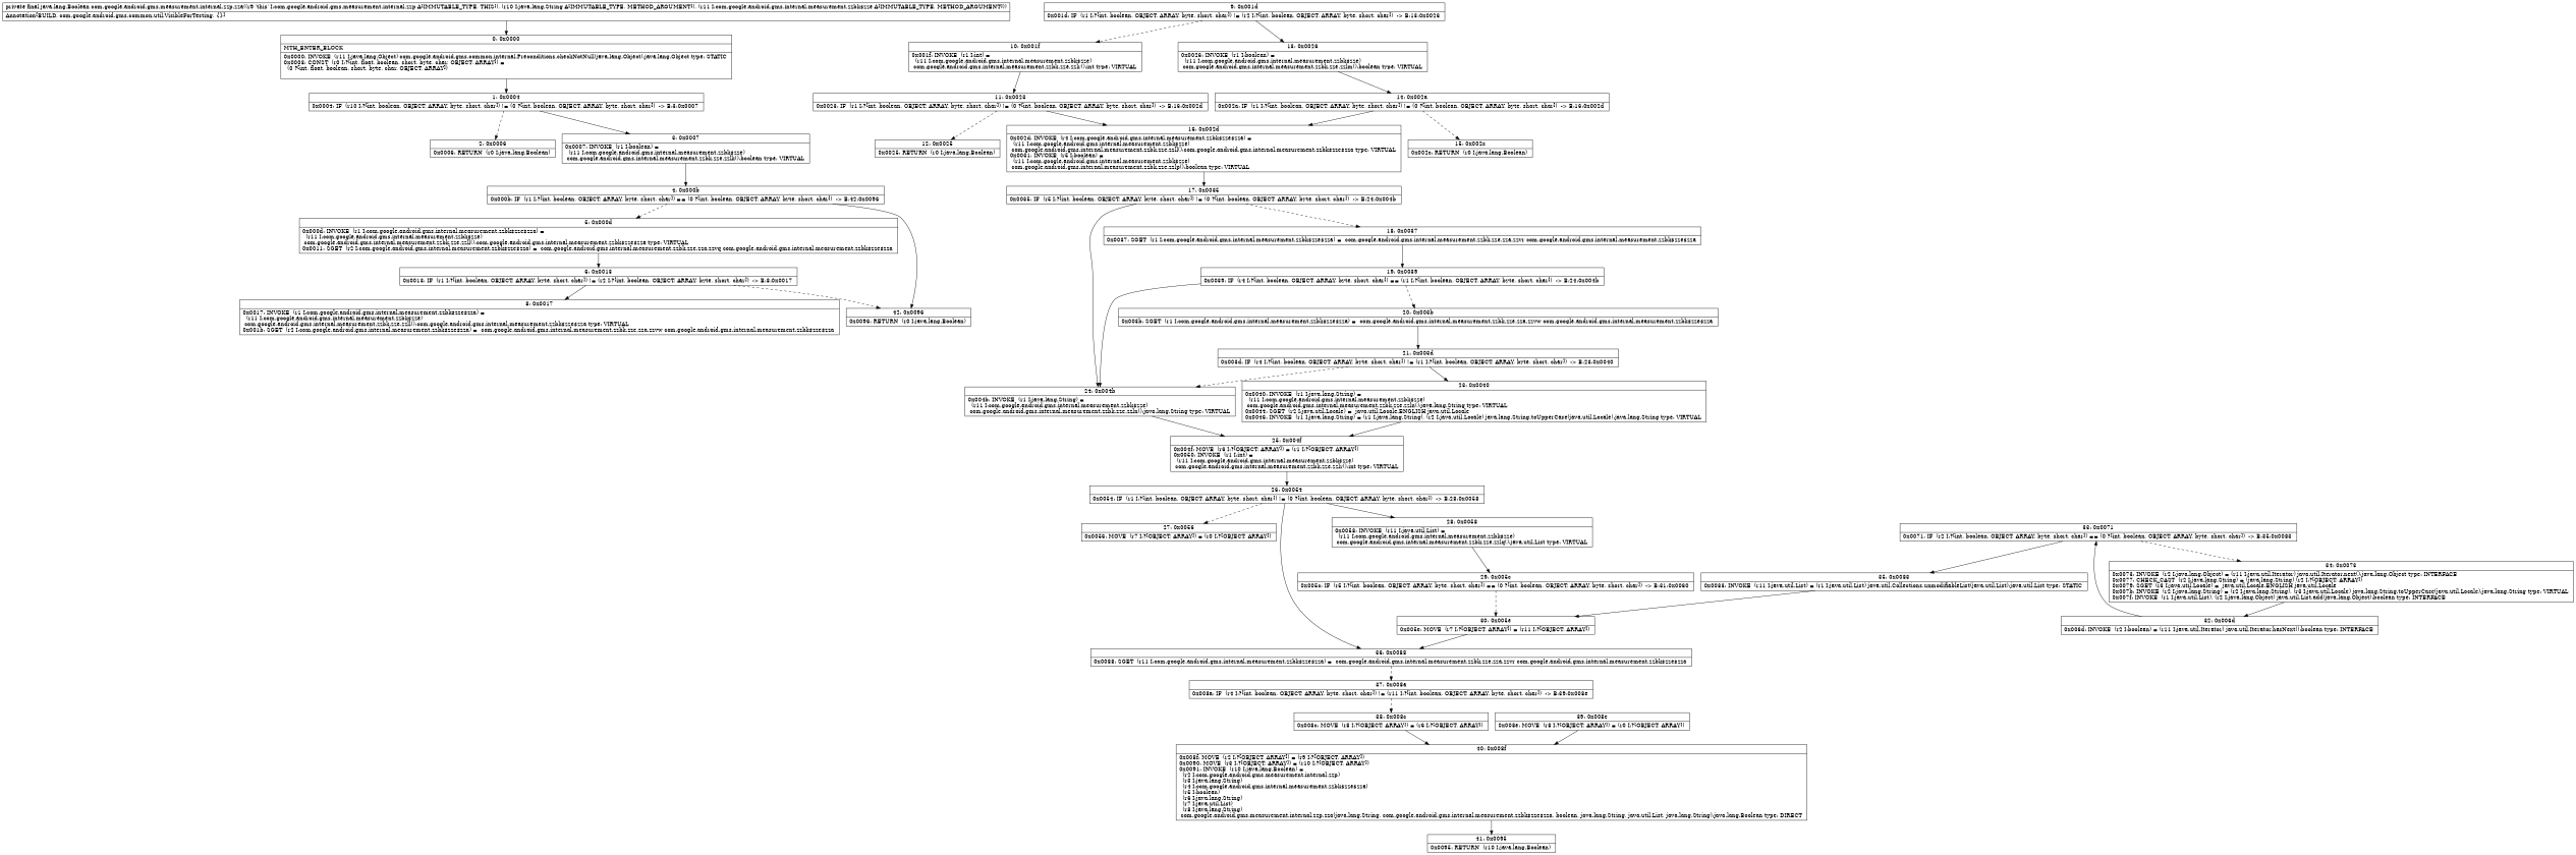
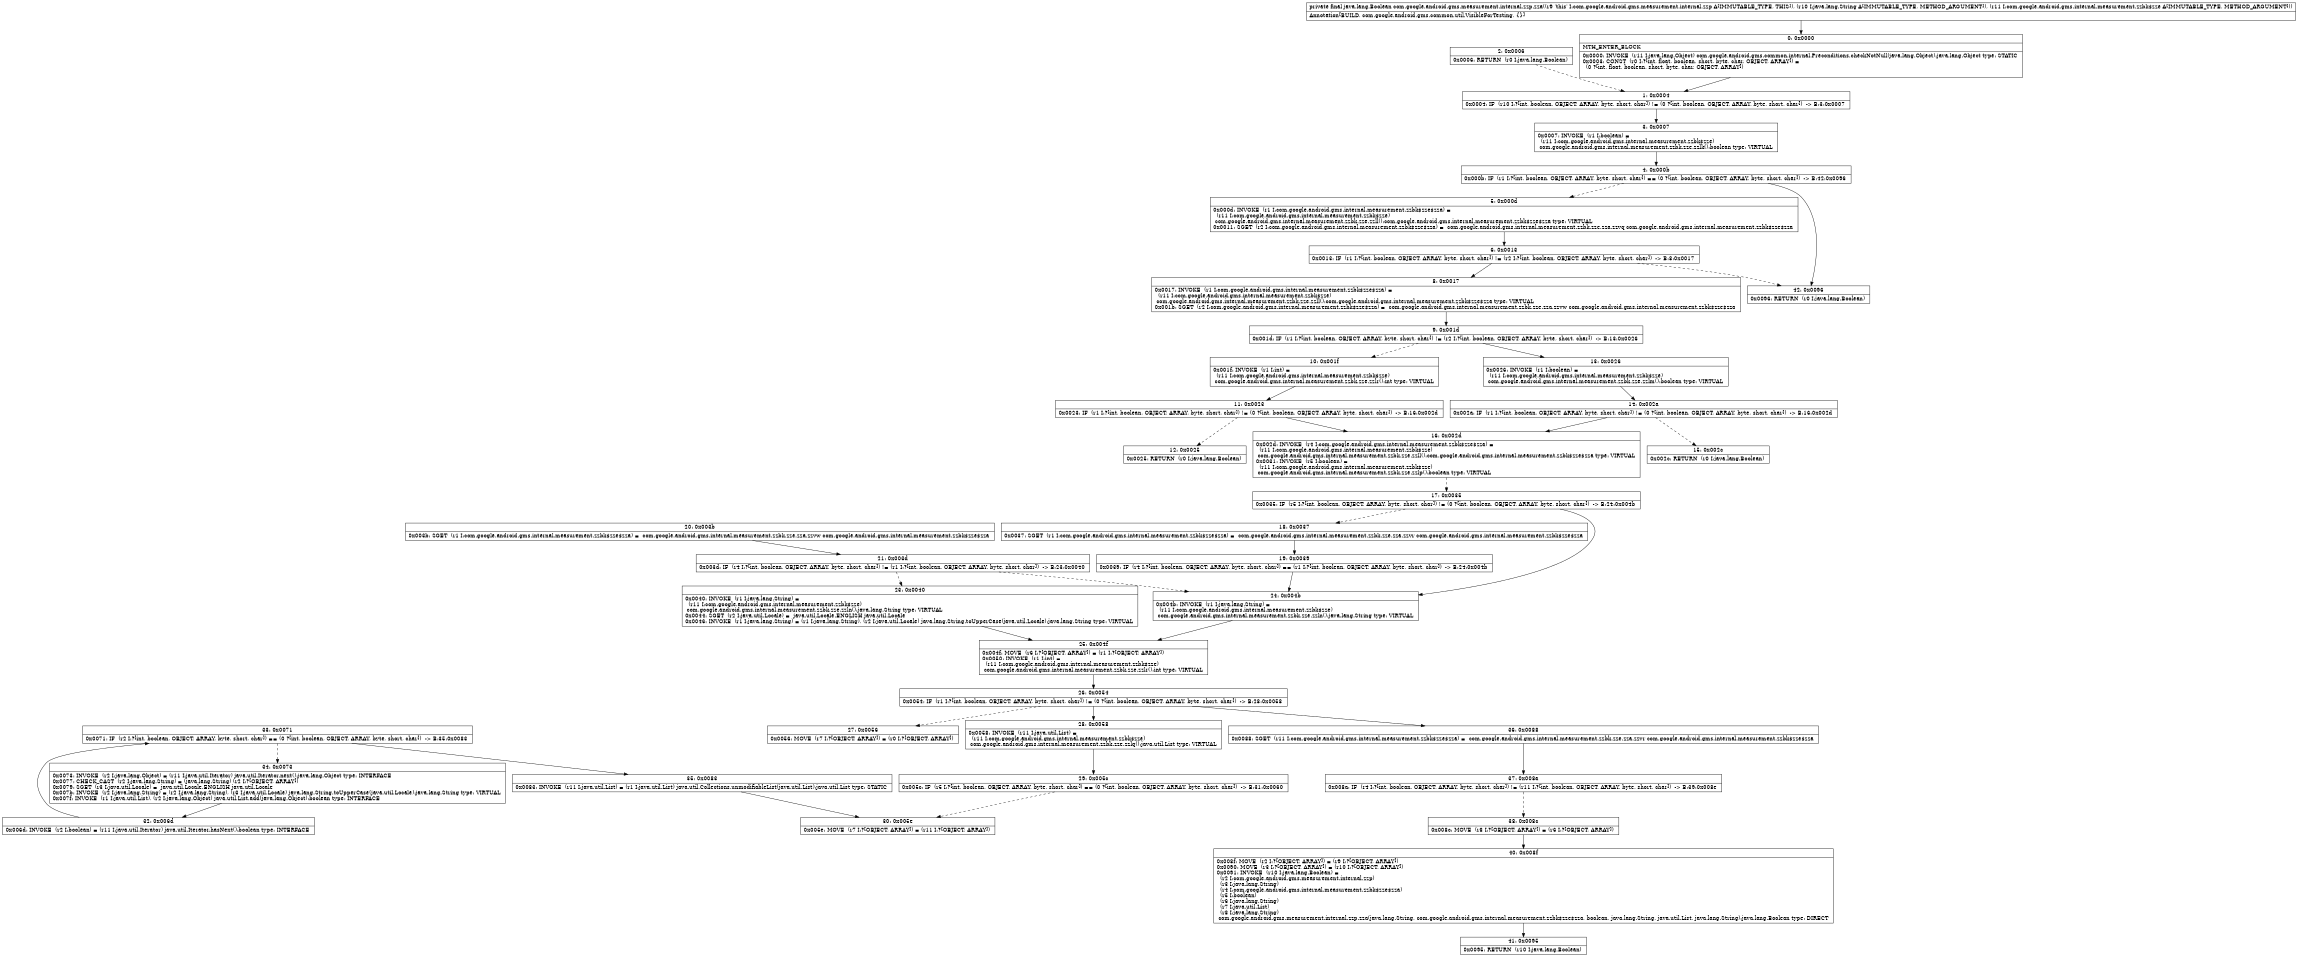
  digraph {
    node [shape=record]
    n1 [label="{0\:\ 0x0000|MTH_ENTER_BLOCK\l|0x0000: INVOKE  (r11 I:java.lang.Object) com.google.android.gms.common.internal.Preconditions.checkNotNull(java.lang.Object):java.lang.Object type: STATIC \l0x0003: CONST  (r0 I:?[int, float, boolean, short, byte, char, OBJECT, ARRAY]) = \l  (0 ?[int, float, boolean, short, byte, char, OBJECT, ARRAY])\l \l}"]
    n2 [label="{1\:\ 0x0004|0x0004: IF  (r10 I:?[int, boolean, OBJECT, ARRAY, byte, short, char]) != (0 ?[int, boolean, OBJECT, ARRAY, byte, short, char])  \-\> B:3:0x0007 \l}"]
    n3 [label="{2\:\ 0x0006|0x0006: RETURN  (r0 I:java.lang.Boolean) \l}"]
    n4 [label="{3\:\ 0x0007|0x0007: INVOKE  (r1 I:boolean) = \l  (r11 I:com.google.android.gms.internal.measurement.zzbk$zze)\l com.google.android.gms.internal.measurement.zzbk.zze.zzlk():boolean type: VIRTUAL \l}"]
    n5 [label="{4\:\ 0x000b|0x000b: IF  (r1 I:?[int, boolean, OBJECT, ARRAY, byte, short, char]) == (0 ?[int, boolean, OBJECT, ARRAY, byte, short, char])  \-\> B:42:0x0096 \l}"]
    n6 [label="{5\:\ 0x000d|0x000d: INVOKE  (r1 I:com.google.android.gms.internal.measurement.zzbk$zze$zza) = \l  (r11 I:com.google.android.gms.internal.measurement.zzbk$zze)\l com.google.android.gms.internal.measurement.zzbk.zze.zzll():com.google.android.gms.internal.measurement.zzbk$zze$zza type: VIRTUAL \l0x0011: SGET  (r2 I:com.google.android.gms.internal.measurement.zzbk$zze$zza) =  com.google.android.gms.internal.measurement.zzbk.zze.zza.zzvq com.google.android.gms.internal.measurement.zzbk$zze$zza \l}"]
    n7 [label="{42\:\ 0x0096|0x0096: RETURN  (r0 I:java.lang.Boolean) \l}"]
    n8 [label="{6\:\ 0x0013|0x0013: IF  (r1 I:?[int, boolean, OBJECT, ARRAY, byte, short, char]) != (r2 I:?[int, boolean, OBJECT, ARRAY, byte, short, char])  \-\> B:8:0x0017 \l}"]
    n9 [label="{8\:\ 0x0017|0x0017: INVOKE  (r1 I:com.google.android.gms.internal.measurement.zzbk$zze$zza) = \l  (r11 I:com.google.android.gms.internal.measurement.zzbk$zze)\l com.google.android.gms.internal.measurement.zzbk.zze.zzll():com.google.android.gms.internal.measurement.zzbk$zze$zza type: VIRTUAL \l0x001b: SGET  (r2 I:com.google.android.gms.internal.measurement.zzbk$zze$zza) =  com.google.android.gms.internal.measurement.zzbk.zze.zza.zzvw com.google.android.gms.internal.measurement.zzbk$zze$zza \l}"]
    n10 [label="{9\:\ 0x001d|0x001d: IF  (r1 I:?[int, boolean, OBJECT, ARRAY, byte, short, char]) != (r2 I:?[int, boolean, OBJECT, ARRAY, byte, short, char])  \-\> B:13:0x0026 \l}"]
    n11 [label="{10\:\ 0x001f|0x001f: INVOKE  (r1 I:int) = \l  (r11 I:com.google.android.gms.internal.measurement.zzbk$zze)\l com.google.android.gms.internal.measurement.zzbk.zze.zzlr():int type: VIRTUAL \l}"]
    n12 [label="{13\:\ 0x0026|0x0026: INVOKE  (r1 I:boolean) = \l  (r11 I:com.google.android.gms.internal.measurement.zzbk$zze)\l com.google.android.gms.internal.measurement.zzbk.zze.zzlm():boolean type: VIRTUAL \l}"]
    n13 [label="{11\:\ 0x0023|0x0023: IF  (r1 I:?[int, boolean, OBJECT, ARRAY, byte, short, char]) != (0 ?[int, boolean, OBJECT, ARRAY, byte, short, char])  \-\> B:16:0x002d \l}"]
    n14 [label="{14\:\ 0x002a|0x002a: IF  (r1 I:?[int, boolean, OBJECT, ARRAY, byte, short, char]) != (0 ?[int, boolean, OBJECT, ARRAY, byte, short, char])  \-\> B:16:0x002d \l}"]
    n15 [label="{12\:\ 0x0025|0x0025: RETURN  (r0 I:java.lang.Boolean) \l}"]
    n16 [label="{16\:\ 0x002d|0x002d: INVOKE  (r4 I:com.google.android.gms.internal.measurement.zzbk$zze$zza) = \l  (r11 I:com.google.android.gms.internal.measurement.zzbk$zze)\l com.google.android.gms.internal.measurement.zzbk.zze.zzll():com.google.android.gms.internal.measurement.zzbk$zze$zza type: VIRTUAL \l0x0031: INVOKE  (r5 I:boolean) = \l  (r11 I:com.google.android.gms.internal.measurement.zzbk$zze)\l com.google.android.gms.internal.measurement.zzbk.zze.zzlp():boolean type: VIRTUAL \l}"]
    n17 [label="{17\:\ 0x0035|0x0035: IF  (r5 I:?[int, boolean, OBJECT, ARRAY, byte, short, char]) != (0 ?[int, boolean, OBJECT, ARRAY, byte, short, char])  \-\> B:24:0x004b \l}"]
    n18 [label="{15\:\ 0x002c|0x002c: RETURN  (r0 I:java.lang.Boolean) \l}"]
    n19 [label="{18\:\ 0x0037|0x0037: SGET  (r1 I:com.google.android.gms.internal.measurement.zzbk$zze$zza) =  com.google.android.gms.internal.measurement.zzbk.zze.zza.zzvr com.google.android.gms.internal.measurement.zzbk$zze$zza \l}"]
    n20 [label="{24\:\ 0x004b|0x004b: INVOKE  (r1 I:java.lang.String) = \l  (r11 I:com.google.android.gms.internal.measurement.zzbk$zze)\l com.google.android.gms.internal.measurement.zzbk.zze.zzln():java.lang.String type: VIRTUAL \l}"]
    n21 [label="{19\:\ 0x0039|0x0039: IF  (r4 I:?[int, boolean, OBJECT, ARRAY, byte, short, char]) == (r1 I:?[int, boolean, OBJECT, ARRAY, byte, short, char])  \-\> B:24:0x004b \l}"]
    n22 [label="{25\:\ 0x004f|0x004f: MOVE  (r6 I:?[OBJECT, ARRAY]) = (r1 I:?[OBJECT, ARRAY]) \l0x0050: INVOKE  (r1 I:int) = \l  (r11 I:com.google.android.gms.internal.measurement.zzbk$zze)\l com.google.android.gms.internal.measurement.zzbk.zze.zzlr():int type: VIRTUAL \l}"]
    n23 [label="{20\:\ 0x003b|0x003b: SGET  (r1 I:com.google.android.gms.internal.measurement.zzbk$zze$zza) =  com.google.android.gms.internal.measurement.zzbk.zze.zza.zzvw com.google.android.gms.internal.measurement.zzbk$zze$zza \l}"]
    n24 [label="{21\:\ 0x003d|0x003d: IF  (r4 I:?[int, boolean, OBJECT, ARRAY, byte, short, char]) != (r1 I:?[int, boolean, OBJECT, ARRAY, byte, short, char])  \-\> B:23:0x0040 \l}"]
    n25 [label="{23\:\ 0x0040|0x0040: INVOKE  (r1 I:java.lang.String) = \l  (r11 I:com.google.android.gms.internal.measurement.zzbk$zze)\l com.google.android.gms.internal.measurement.zzbk.zze.zzln():java.lang.String type: VIRTUAL \l0x0044: SGET  (r2 I:java.util.Locale) =  java.util.Locale.ENGLISH java.util.Locale \l0x0046: INVOKE  (r1 I:java.lang.String) = (r1 I:java.lang.String), (r2 I:java.util.Locale) java.lang.String.toUpperCase(java.util.Locale):java.lang.String type: VIRTUAL \l}"]
    n26 [label="{26\:\ 0x0054|0x0054: IF  (r1 I:?[int, boolean, OBJECT, ARRAY, byte, short, char]) != (0 ?[int, boolean, OBJECT, ARRAY, byte, short, char])  \-\> B:28:0x0058 \l}"]
    n27 [label="{27\:\ 0x0056|0x0056: MOVE  (r7 I:?[OBJECT, ARRAY]) = (r0 I:?[OBJECT, ARRAY]) \l}"]
    n28 [label="{28\:\ 0x0058|0x0058: INVOKE  (r11 I:java.util.List) = \l  (r11 I:com.google.android.gms.internal.measurement.zzbk$zze)\l com.google.android.gms.internal.measurement.zzbk.zze.zzlq():java.util.List type: VIRTUAL \l}"]
    n29 [label="{36\:\ 0x0088|0x0088: SGET  (r11 I:com.google.android.gms.internal.measurement.zzbk$zze$zza) =  com.google.android.gms.internal.measurement.zzbk.zze.zza.zzvr com.google.android.gms.internal.measurement.zzbk$zze$zza \l}"]
    n30 [label="{29\:\ 0x005c|0x005c: IF  (r5 I:?[int, boolean, OBJECT, ARRAY, byte, short, char]) == (0 ?[int, boolean, OBJECT, ARRAY, byte, short, char])  \-\> B:31:0x0060 \l}"]
    n31 [label="{37\:\ 0x008a|0x008a: IF  (r4 I:?[int, boolean, OBJECT, ARRAY, byte, short, char]) != (r11 I:?[int, boolean, OBJECT, ARRAY, byte, short, char])  \-\> B:39:0x008e \l}"]
    n32 [label="{30\:\ 0x005e|0x005e: MOVE  (r7 I:?[OBJECT, ARRAY]) = (r11 I:?[OBJECT, ARRAY]) \l}"]
    n33 [label="{32\:\ 0x006d|0x006d: INVOKE  (r2 I:boolean) = (r11 I:java.util.Iterator) java.util.Iterator.hasNext():boolean type: INTERFACE \l}"]
    n34 [label="{33\:\ 0x0071|0x0071: IF  (r2 I:?[int, boolean, OBJECT, ARRAY, byte, short, char]) == (0 ?[int, boolean, OBJECT, ARRAY, byte, short, char])  \-\> B:35:0x0083 \l}"]
    n35 [label="{34\:\ 0x0073|0x0073: INVOKE  (r2 I:java.lang.Object) = (r11 I:java.util.Iterator) java.util.Iterator.next():java.lang.Object type: INTERFACE \l0x0077: CHECK_CAST  (r2 I:java.lang.String) = (java.lang.String) (r2 I:?[OBJECT, ARRAY]) \l0x0079: SGET  (r3 I:java.util.Locale) =  java.util.Locale.ENGLISH java.util.Locale \l0x007b: INVOKE  (r2 I:java.lang.String) = (r2 I:java.lang.String), (r3 I:java.util.Locale) java.lang.String.toUpperCase(java.util.Locale):java.lang.String type: VIRTUAL \l0x007f: INVOKE  (r1 I:java.util.List), (r2 I:java.lang.Object) java.util.List.add(java.lang.Object):boolean type: INTERFACE \l}"]
    n36 [label="{35\:\ 0x0083|0x0083: INVOKE  (r11 I:java.util.List) = (r1 I:java.util.List) java.util.Collections.unmodifiableList(java.util.List):java.util.List type: STATIC \l}"]
    n37 [label="{38\:\ 0x008c|0x008c: MOVE  (r8 I:?[OBJECT, ARRAY]) = (r6 I:?[OBJECT, ARRAY]) \l}"]
    n38 [label="{40\:\ 0x008f|0x008f: MOVE  (r2 I:?[OBJECT, ARRAY]) = (r9 I:?[OBJECT, ARRAY]) \l0x0090: MOVE  (r3 I:?[OBJECT, ARRAY]) = (r10 I:?[OBJECT, ARRAY]) \l0x0091: INVOKE  (r10 I:java.lang.Boolean) = \l  (r2 I:com.google.android.gms.measurement.internal.zzp)\l  (r3 I:java.lang.String)\l  (r4 I:com.google.android.gms.internal.measurement.zzbk$zze$zza)\l  (r5 I:boolean)\l  (r6 I:java.lang.String)\l  (r7 I:java.util.List)\l  (r8 I:java.lang.String)\l com.google.android.gms.measurement.internal.zzp.zza(java.lang.String, com.google.android.gms.internal.measurement.zzbk$zze$zza, boolean, java.lang.String, java.util.List, java.lang.String):java.lang.Boolean type: DIRECT \l}"]
-   n39 [label="{39\:\ 0x008e|0x008e: MOVE  (r8 I:?[OBJECT, ARRAY]) = (r0 I:?[OBJECT, ARRAY]) \l}"]
    n40 [label="{41\:\ 0x0095|0x0095: RETURN  (r10 I:java.lang.Boolean) \l}"]
    n41 [label="{private final java.lang.Boolean com.google.android.gms.measurement.internal.zzp.zza((r9 'this' I:com.google.android.gms.measurement.internal.zzp A[IMMUTABLE_TYPE, THIS]), (r10 I:java.lang.String A[IMMUTABLE_TYPE, METHOD_ARGUMENT]), (r11 I:com.google.android.gms.internal.measurement.zzbk$zze A[IMMUTABLE_TYPE, METHOD_ARGUMENT]))  | Annotation[BUILD, com.google.android.gms.common.util.VisibleForTesting, \{\}]\l}"]
    n1 -> n2
-   n2 -> n3 [style=dashed]
+   n3 -> n2 [style=dashed]
    n2 -> n4
    n4 -> n5
    n5 -> n6 [style=dashed]
    n5 -> n7
    n6 -> n8
    n8 -> n7 [style=dashed]
    n8 -> n9
+   n9 -> n10
    n10 -> n11 [style=dashed]
    n10 -> n12
    n11 -> n13
    n12 -> n14
    n13 -> n15 [style=dashed]
    n13 -> n16
    n14 -> n16
    n14 -> n18 [style=dashed]
-   n16 -> n17
+   n16 -> n17 [style=dashed]
    n17 -> n19 [style=dashed]
    n17 -> n20
    n19 -> n21
    n20 -> n22
    n21 -> n20
-   n21 -> n23 [style=dashed]
    n22 -> n26
    n23 -> n24
    n24 -> n20 [style=dashed]
-   n24 -> n25
+   n24 -> n25 [style=dashed]
    n25 -> n22
    n26 -> n27 [style=dashed]
    n26 -> n28
    n26 -> n29
    n28 -> n30
-   n29 -> n31 [style=dashed]
+   n29 -> n31
    n30 -> n32 [style=dashed]
    n31 -> n37 [style=dashed]
-   n32 -> n29
    n33 -> n34
    n34 -> n35 [style=dashed]
    n34 -> n36
    n35 -> n33
    n36 -> n32
    n37 -> n38
    n38 -> n40
-   n39 -> n38
    n41 -> n1
  }
